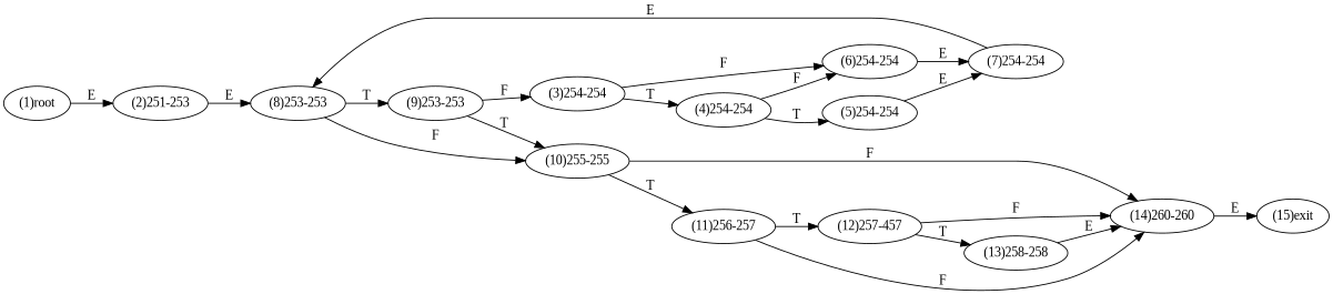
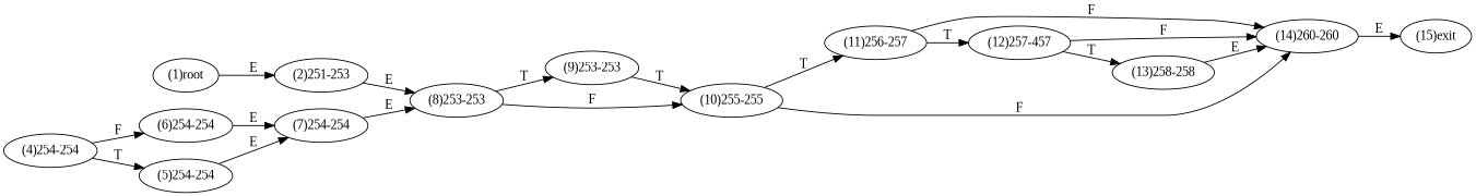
  digraph {
    fontname="Liberation Serif"
    rankdir=LR
    node [fontname="Liberation Serif"]
    edge [fontname="Liberation Serif"]
    n1 [label="(1)root"]
    n2 [label="(2)251-253"]
    n3 [label="(8)253-253"]
    n4 [label="(9)253-253"]
    n5 [label="(10)255-255"]
-   n6 [label="(3)254-254"]
    n7 [label="(4)254-254"]
    n8 [label="(6)254-254"]
    n9 [label="(5)254-254"]
    n10 [label="(7)254-254"]
    n11 [label="(11)256-257"]
    n12 [label="(14)260-260"]
    n13 [label="(12)257-457"]
    n14 [label="(15)exit"]
    n15 [label="(13)258-258"]
    n1 -> n2 [label=E]
    n2 -> n3 [label=E]
    n3 -> n4 [label=T]
    n3 -> n5 [label=F]
    n4 -> n5 [label=T]
-   n4 -> n6 [label=F]
    n5 -> n11 [label=T]
    n5 -> n12 [label=F]
-   n6 -> n7 [label=T]
-   n6 -> n8 [label=F]
    n7 -> n8 [label=F]
    n7 -> n9 [label=T]
    n8 -> n10 [label=E]
    n9 -> n10 [label=E]
    n10 -> n3 [label=E]
    n11 -> n12 [label=F]
    n11 -> n13 [label=T]
    n12 -> n14 [label=E]
    n13 -> n12 [label=F]
    n13 -> n15 [label=T]
    n15 -> n12 [label=E]
  }
